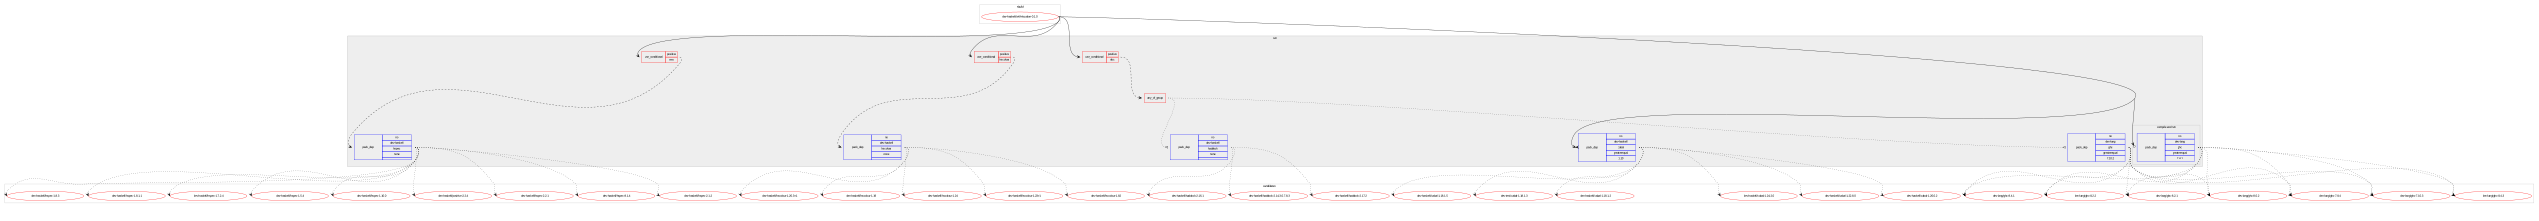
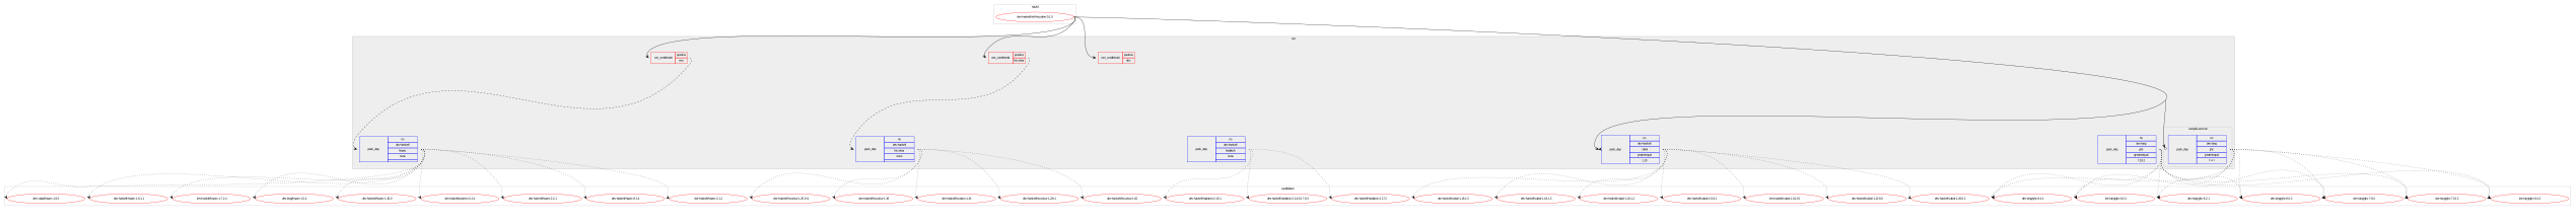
  digraph {
    compound=true
    concentrate=true
    fontname="Liberation Sans"
    fontsize=10
    newrank=true
    rankdir=TB
    ranksep=1.5
    node [color=red fontname="Liberation Sans" fontsize=10]
    edge [arrowhead=vee fontname="Liberation Sans" headport=w style=dotted tailport=e weight=100]
    n1 [label="dev-haskell/with-location-0.1.0" width=4]
    n2 [color=blue label=<<TABLE BORDER="0" CELLBORDER="1" CELLSPACING="0" CELLPADDING="4" WIDTH="220"><TR><TD ROWSPAN="6" CELLPADDING="30">pack_dep</TD></TR><TR><TD WIDTH="110">no</TD></TR><TR><TD>dev-haskell</TD></TR><TR><TD>haddock</TD></TR><TR><TD>none</TD></TR><TR><TD></TD></TR></TABLE>> shape=none]
    n3 [color=blue label=<<TABLE BORDER="0" CELLBORDER="1" CELLSPACING="0" CELLPADDING="4" WIDTH="220"><TR><TD ROWSPAN="6" CELLPADDING="30">pack_dep</TD></TR><TR><TD WIDTH="110">no</TD></TR><TR><TD>dev-lang</TD></TR><TR><TD>ghc</TD></TR><TR><TD>greaterequal</TD></TR><TR><TD>7.10.2</TD></TR></TABLE>> shape=none]
-   n4 [label=<<TABLE BORDER="0" CELLBORDER="1" CELLSPACING="0" CELLPADDING="4"><TR><TD CELLPADDING="10">any_of_group</TD></TR></TABLE>> shape=none]
    n5 [label=<<TABLE BORDER="0" CELLBORDER="1" CELLSPACING="0" CELLPADDING="4"><TR><TD ROWSPAN="3" CELLPADDING="10">use_conditional</TD></TR><TR><TD>positive</TD></TR><TR><TD>doc</TD></TR></TABLE>> shape=none]
    n6 [color=blue label=<<TABLE BORDER="0" CELLBORDER="1" CELLSPACING="0" CELLPADDING="4" WIDTH="220"><TR><TD ROWSPAN="6" CELLPADDING="30">pack_dep</TD></TR><TR><TD WIDTH="110">no</TD></TR><TR><TD>dev-haskell</TD></TR><TR><TD>hscolour</TD></TR><TR><TD>none</TD></TR><TR><TD></TD></TR></TABLE>> shape=none]
    n7 [label=<<TABLE BORDER="0" CELLBORDER="1" CELLSPACING="0" CELLPADDING="4"><TR><TD ROWSPAN="3" CELLPADDING="10">use_conditional</TD></TR><TR><TD>positive</TD></TR><TR><TD>hscolour</TD></TR></TABLE>> shape=none]
    n8 [color=blue label=<<TABLE BORDER="0" CELLBORDER="1" CELLSPACING="0" CELLPADDING="4" WIDTH="220"><TR><TD ROWSPAN="6" CELLPADDING="30">pack_dep</TD></TR><TR><TD WIDTH="110">no</TD></TR><TR><TD>dev-haskell</TD></TR><TR><TD>hspec</TD></TR><TR><TD>none</TD></TR><TR><TD></TD></TR></TABLE>> shape=none]
    n9 [label=<<TABLE BORDER="0" CELLBORDER="1" CELLSPACING="0" CELLPADDING="4"><TR><TD ROWSPAN="3" CELLPADDING="10">use_conditional</TD></TR><TR><TD>positive</TD></TR><TR><TD>test</TD></TR></TABLE>> shape=none]
    n10 [color=blue label=<<TABLE BORDER="0" CELLBORDER="1" CELLSPACING="0" CELLPADDING="4" WIDTH="220"><TR><TD ROWSPAN="6" CELLPADDING="30">pack_dep</TD></TR><TR><TD WIDTH="110">no</TD></TR><TR><TD>dev-haskell</TD></TR><TR><TD>cabal</TD></TR><TR><TD>greaterequal</TD></TR><TR><TD>1.10</TD></TR></TABLE>> shape=none]
    n11 [color=blue label=<<TABLE BORDER="0" CELLBORDER="1" CELLSPACING="0" CELLPADDING="4" WIDTH="220"><TR><TD ROWSPAN="6" CELLPADDING="30">pack_dep</TD></TR><TR><TD WIDTH="110">no</TD></TR><TR><TD>dev-lang</TD></TR><TR><TD>ghc</TD></TR><TR><TD>greaterequal</TD></TR><TR><TD>7.4.1</TD></TR></TABLE>> shape=none]
    n12 [label="dev-haskell/haddock-2.14.3.0.7.8.3" width=4]
    n13 [label="dev-haskell/haddock-2.16.1" width=4]
    n14 [label="dev-haskell/haddock-2.17.2" width=4]
    n15 [label="dev-lang/ghc-7.10.3" width=4]
    n16 [label="dev-lang/ghc-7.8.4" width=4]
    n17 [label="dev-lang/ghc-8.0.2" width=4]
    n18 [label="dev-lang/ghc-8.2.1" width=4]
    n19 [label="dev-lang/ghc-8.2.2" width=4]
    n20 [label="dev-lang/ghc-8.4.1" width=4]
    n21 [label="dev-lang/ghc-8.4.3" width=4]
    n22 [label="dev-haskell/hscolour-1.19" width=4]
    n23 [label="dev-haskell/hscolour-1.20.3-r1" width=4]
    n24 [label="dev-haskell/hscolour-1.82" width=4]
    n25 [label="dev-haskell/hscolour-1.23-r1" width=4]
-   n26 [label="dev-haskell/hscolour-1.24" width=4]
+   n26 [label="dev-haskell/location-1.24" width=4]
    n27 [label="dev-haskell/hspec-1.10.0" width=4]
-   n28 [label="dev-haskell/hspec-1.5.4" width=4]
+   n28 [label="dev-lang/hspec-1.5.4" width=4]
    n29 [label="dev-haskell/hspec-1.7.2.4" width=4]
    n30 [label="dev-haskell/hspec-1.8.1.1" width=4]
-   n31 [label="dev-haskell/hspec-1.8.3" width=4]
+   n31 [label="dev-cabal/hspec-1.8.3" width=4]
    n32 [label="dev-haskell/hspec-2.1.2" width=4]
    n33 [label="dev-haskell/hspec-8.1.4" width=4]
    n34 [label="dev-haskell/hspec-2.2.1" width=4]
    n35 [label="dev-haskell/positive-2.2.4" width=4]
    n36 [label="dev-haskell/cabal-1.18.1.2" width=4]
-   n37 [label="dev-test/cabal-1.18.1.3" width=4]
+   n37 [label="dev-haskell/cabal-1.18.1.3" width=4]
    n38 [label="dev-haskell/cabal-1.18.1.5" width=4]
    n39 [label="dev-haskell/cabal-1.20.0.2" width=4]
    n40 [label="dev-haskell/cabal-1.22.8.0" width=4]
    n41 [label="dev-haskell/cabal-1.24.2.0" width=4]
+   n42 [label="dev-haskell/cabal-2.0.0.2" width=4]
    subgraph cluster_1 {
      color=gray
      label=<<i>ebuild</i>>
      rank=same
      n1
    }
    subgraph cluster_2 {
      color=gray
      label=<<i>dependencies</i>>
      subgraph cluster_3 {
        color=gray
        fillcolor="#eeeeee"
        label=<<i>compile</i>>
        style=filled
        subgraph sub_4 {
          color=gray
          fillcolor="#eeeeee"
          label=<<i>compile</i>>
          style=filled
          n5
          subgraph sub_5 {
            color=gray
            fillcolor="#eeeeee"
            label=<<i>compile</i>>
            style=filled
-           n4
            subgraph sub_6 {
              color=gray
              fillcolor="#eeeeee"
              label=<<i>compile</i>>
              style=filled
              n2
            }
            subgraph sub_7 {
              color=gray
              fillcolor="#eeeeee"
              label=<<i>compile</i>>
              style=filled
              n3
            }
          }
        }
        subgraph sub_8 {
          color=gray
          fillcolor="#eeeeee"
          label=<<i>compile</i>>
          style=filled
          n7
          subgraph sub_9 {
            color=gray
            fillcolor="#eeeeee"
            label=<<i>compile</i>>
            style=filled
            n6
          }
        }
        subgraph sub_10 {
          color=gray
          fillcolor="#eeeeee"
          label=<<i>compile</i>>
          style=filled
          n9
          subgraph sub_11 {
            color=gray
            fillcolor="#eeeeee"
            label=<<i>compile</i>>
            style=filled
            n8
          }
        }
        subgraph sub_12 {
          color=gray
          fillcolor="#eeeeee"
          label=<<i>compile</i>>
          style=filled
          n10
        }
      }
      subgraph cluster_13 {
        color=gray
        fillcolor="#eeeeee"
        label=<<i>run</i>>
        style=filled
      }
      subgraph cluster_14 {
        color=gray
        fillcolor="#eeeeee"
        label=<<i>compile and run</i>>
        style=filled
        subgraph sub_15 {
          color=gray
          fillcolor="#eeeeee"
          label=<<i>compile and run</i>>
          style=filled
          n11
        }
      }
    }
    subgraph cluster_16 {
      color=gray
      label=<<i>candidates</i>>
      rank=same
      subgraph sub_17 {
        color=black
        label=<<i>candidates</i>>
        nodesep=1
        rank=same
        n12
        n13
        n14
      }
      subgraph sub_18 {
        color=black
        label=<<i>candidates</i>>
        nodesep=1
        rank=same
        n15
        n16
        n17
        n18
        n19
        n20
        n21
      }
      subgraph sub_19 {
        color=black
        label=<<i>candidates</i>>
        nodesep=1
        rank=same
        n22
        n23
        n24
        n25
        n26
      }
      subgraph sub_20 {
        color=black
        label=<<i>candidates</i>>
        nodesep=1
        rank=same
        n27
        n28
        n29
        n30
        n31
        n32
        n33
        n34
        n35
      }
      subgraph sub_21 {
        color=black
        label=<<i>candidates</i>>
        nodesep=1
        rank=same
        n36
        n37
        n38
        n39
        n40
        n41
+       n42
      }
      subgraph sub_22 {
        color=black
        label=<<i>candidates</i>>
        nodesep=1
        rank=same
        n15
        n16
        n17
        n18
        n19
        n20
        n21
      }
    }
    n1 -> n5 [style=solid weight=20]
    n1 -> n7 [style=solid weight=20]
    n1 -> n9 [style=solid weight=20]
    n1 -> n10 [style=solid weight=20]
    n1 -> n11 [arrowhead=odotvee style=solid weight=20]
    n2 -> n12
    n2 -> n13
    n2 -> n14
    n3 -> n15
    n3 -> n16
    n3 -> n17
    n3 -> n18
    n3 -> n19
    n3 -> n20
    n3 -> n21
-   n4 -> n2 [arrowhead=oinv weight=20]
-   n4 -> n3 [arrowhead=oinv weight=20]
-   n5 -> n4 [style=dashed weight=20]
    n6 -> n22
    n6 -> n23
    n6 -> n24
    n6 -> n25
    n6 -> n26
    n7 -> n6 [style=dashed weight=20]
    n8 -> n27
    n8 -> n28
    n8 -> n29
    n8 -> n30
    n8 -> n31
    n8 -> n32
    n8 -> n33
    n8 -> n34
    n8 -> n35
    n9 -> n8 [style=dashed weight=20]
    n10 -> n36
    n10 -> n37
    n10 -> n38
    n10 -> n39
    n10 -> n40
    n10 -> n41
+   n10 -> n42
    n11 -> n15
    n11 -> n16
    n11 -> n17
    n11 -> n18
    n11 -> n19
    n11 -> n20
    n11 -> n21
  }
